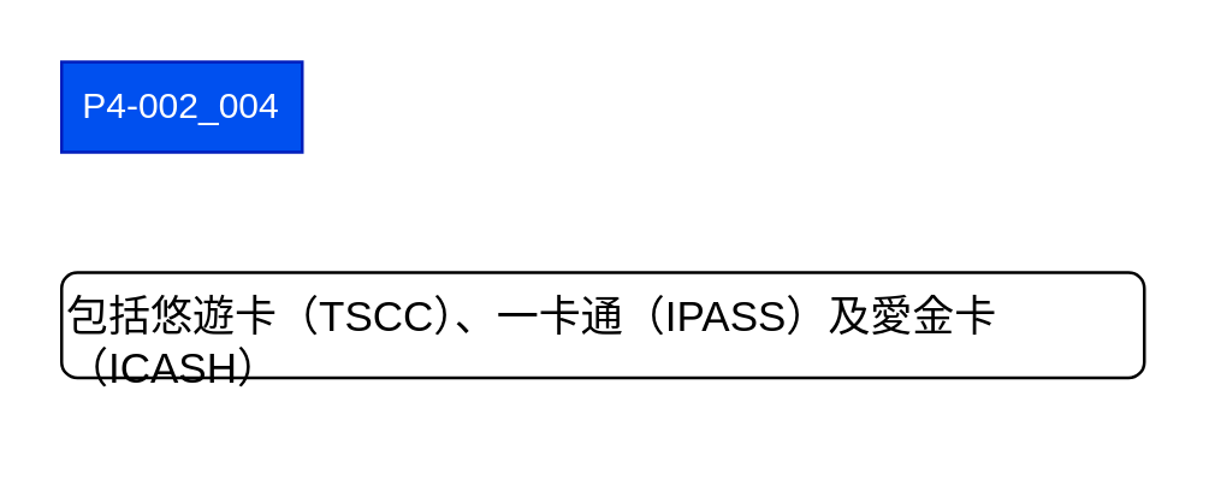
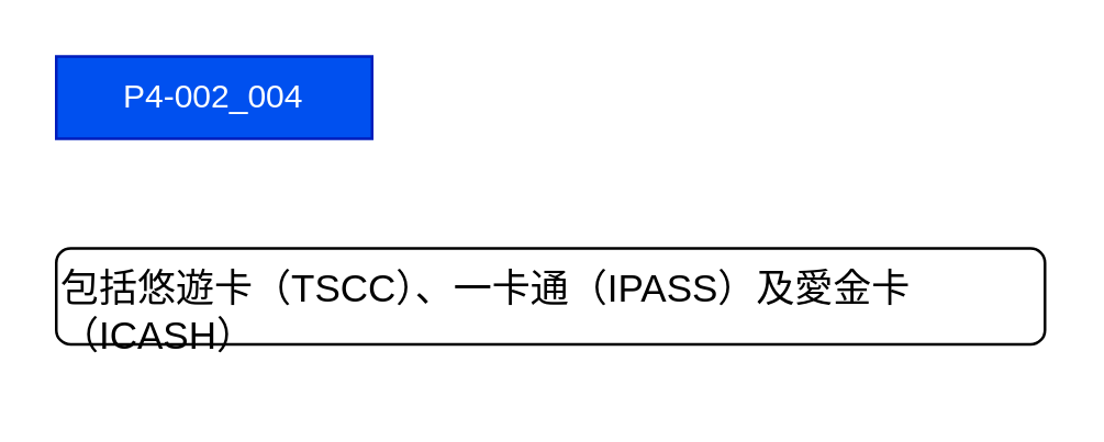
  <mxCell id="0" />
  <mxCell id="1" parent="0" />
  <mxCell id="2" value="&lt;span style=&quot;font-size:10.5pt;font-family:&amp;quot;Microsoft JhengHei&amp;quot;,sans-serif;&lt;br/&gt;mso-ascii-font-family:Arial;mso-hansi-font-family:Arial;mso-bidi-font-family:&lt;br/&gt;PMingLiU;color:black;mso-ansi-language:EN-GB;mso-fareast-language:ZH-TW;&lt;br/&gt;mso-bidi-language:AR-SA&quot;&gt;包括悠遊卡（&lt;/span&gt;&lt;span style=&quot;font-size:10.5pt;&lt;br/&gt;font-family:&amp;quot;Arial&amp;quot;,sans-serif;mso-fareast-font-family:&amp;quot;Microsoft JhengHei&amp;quot;;&lt;br/&gt;mso-bidi-font-family:PMingLiU;color:black;mso-ansi-language:EN-GB;mso-fareast-language:&lt;br/&gt;ZH-TW;mso-bidi-language:AR-SA&quot; lang=&quot;EN-GB&quot;&gt;TSCC&lt;/span&gt;&lt;span style=&quot;font-size:10.5pt;&lt;br/&gt;font-family:&amp;quot;Microsoft JhengHei&amp;quot;,sans-serif;mso-ascii-font-family:Arial;&lt;br/&gt;mso-hansi-font-family:Arial;mso-bidi-font-family:PMingLiU;color:black;&lt;br/&gt;mso-ansi-language:EN-GB;mso-fareast-language:ZH-TW;mso-bidi-language:AR-SA&quot;&gt;）、一卡通（&lt;/span&gt;&lt;span style=&quot;font-size:10.5pt;font-family:&amp;quot;Arial&amp;quot;,sans-serif;mso-fareast-font-family:&lt;br/&gt;&amp;quot;Microsoft JhengHei&amp;quot;;mso-bidi-font-family:PMingLiU;color:black;mso-ansi-language:&lt;br/&gt;EN-GB;mso-fareast-language:ZH-TW;mso-bidi-language:AR-SA&quot; lang=&quot;EN-GB&quot;&gt;IPASS&lt;/span&gt;&lt;span style=&quot;font-size:10.5pt;font-family:&amp;quot;Microsoft JhengHei&amp;quot;,sans-serif;mso-ascii-font-family:&lt;br/&gt;Arial;mso-hansi-font-family:Arial;mso-bidi-font-family:PMingLiU;color:black;&lt;br/&gt;mso-ansi-language:EN-GB;mso-fareast-language:ZH-TW;mso-bidi-language:AR-SA&quot;&gt;）及愛金卡（&lt;/span&gt;&lt;span style=&quot;font-size:10.5pt;font-family:&amp;quot;Arial&amp;quot;,sans-serif;mso-fareast-font-family:&lt;br/&gt;&amp;quot;Microsoft JhengHei&amp;quot;;mso-bidi-font-family:PMingLiU;color:black;mso-ansi-language:&lt;br/&gt;EN-GB;mso-fareast-language:ZH-TW;mso-bidi-language:AR-SA&quot; lang=&quot;EN-GB&quot;&gt;ICASH&lt;/span&gt;&lt;span style=&quot;font-size:10.5pt;font-family:&amp;quot;Microsoft JhengHei&amp;quot;,sans-serif;mso-ascii-font-family:&lt;br/&gt;Arial;mso-hansi-font-family:Arial;mso-bidi-font-family:PMingLiU;color:black;&lt;br/&gt;mso-ansi-language:EN-GB;mso-fareast-language:ZH-TW;mso-bidi-language:AR-SA&quot;&gt;）&lt;/span&gt;&lt;br&gt;&lt;br&gt;&lt;br&gt;" style="rounded=1;whiteSpace=wrap;html=1;verticalAlign=top;align=left;" vertex="1" parent="1"><mxGeometry x="20" y="90" width="360" height="35" as="geometry" /></mxCell>
- <mxCell id="3" value="P4-002_004" style="text;html=1;strokeColor=#001DBC;fillColor=#0050ef;align=center;verticalAlign=middle;whiteSpace=wrap;rounded=0;fontColor=#ffffff;" vertex="1" parent="1"><mxGeometry x="20" y="20" width="80" height="30" as="geometry" /></mxCell>
+ <mxCell id="3" value="P4-002_004" style="text;html=1;strokeColor=#001DBC;fillColor=#0050ef;align=center;verticalAlign=middle;whiteSpace=wrap;rounded=0;fontColor=#ffffff;" vertex="1" parent="1"><mxGeometry x="20" y="20" width="115" height="30" as="geometry" /></mxCell>
